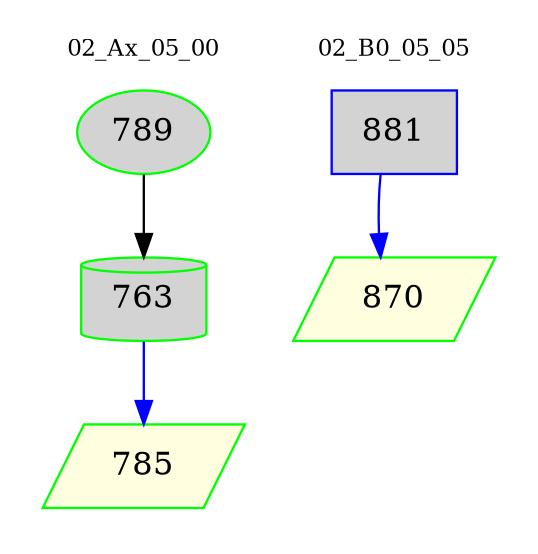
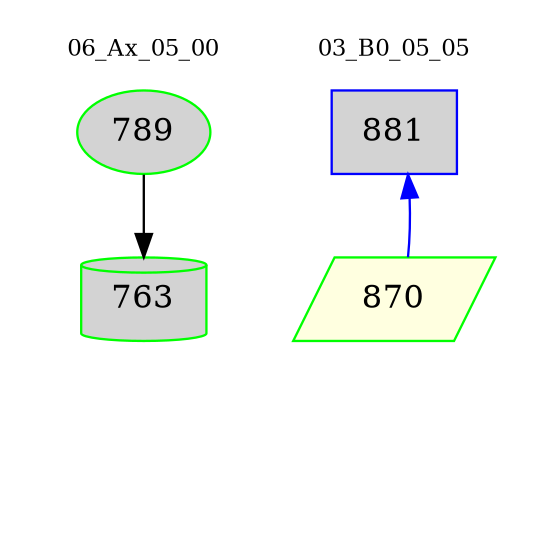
  digraph {
    node [color=green fillcolor=lightgrey shape=parallelogram style=filled]
    edge [color=blue style=solid]
    n1 [label=789 shape=ellipse]
    n2 [label=763 shape=cylinder]
-   n3 [fillcolor=lightyellow label=785]
    n4 [color=blue label=881 shape=box]
    n5 [fillcolor=lightyellow label=870]
    subgraph cluster_1 {
      color=white
      fontsize=10
-     label="02_Ax_05_00"
+     label="06_Ax_05_00"
      n1
      n2
-     n3
    }
    subgraph cluster_2 {
      color=white
      fontsize=10
-     label="02_B0_05_05"
+     label="03_B0_05_05"
      n4
      n5
    }
    n1 -> n2 [color=black]
-   n2 -> n3
-   n4 -> n5
+   n5 -> n4
  }
